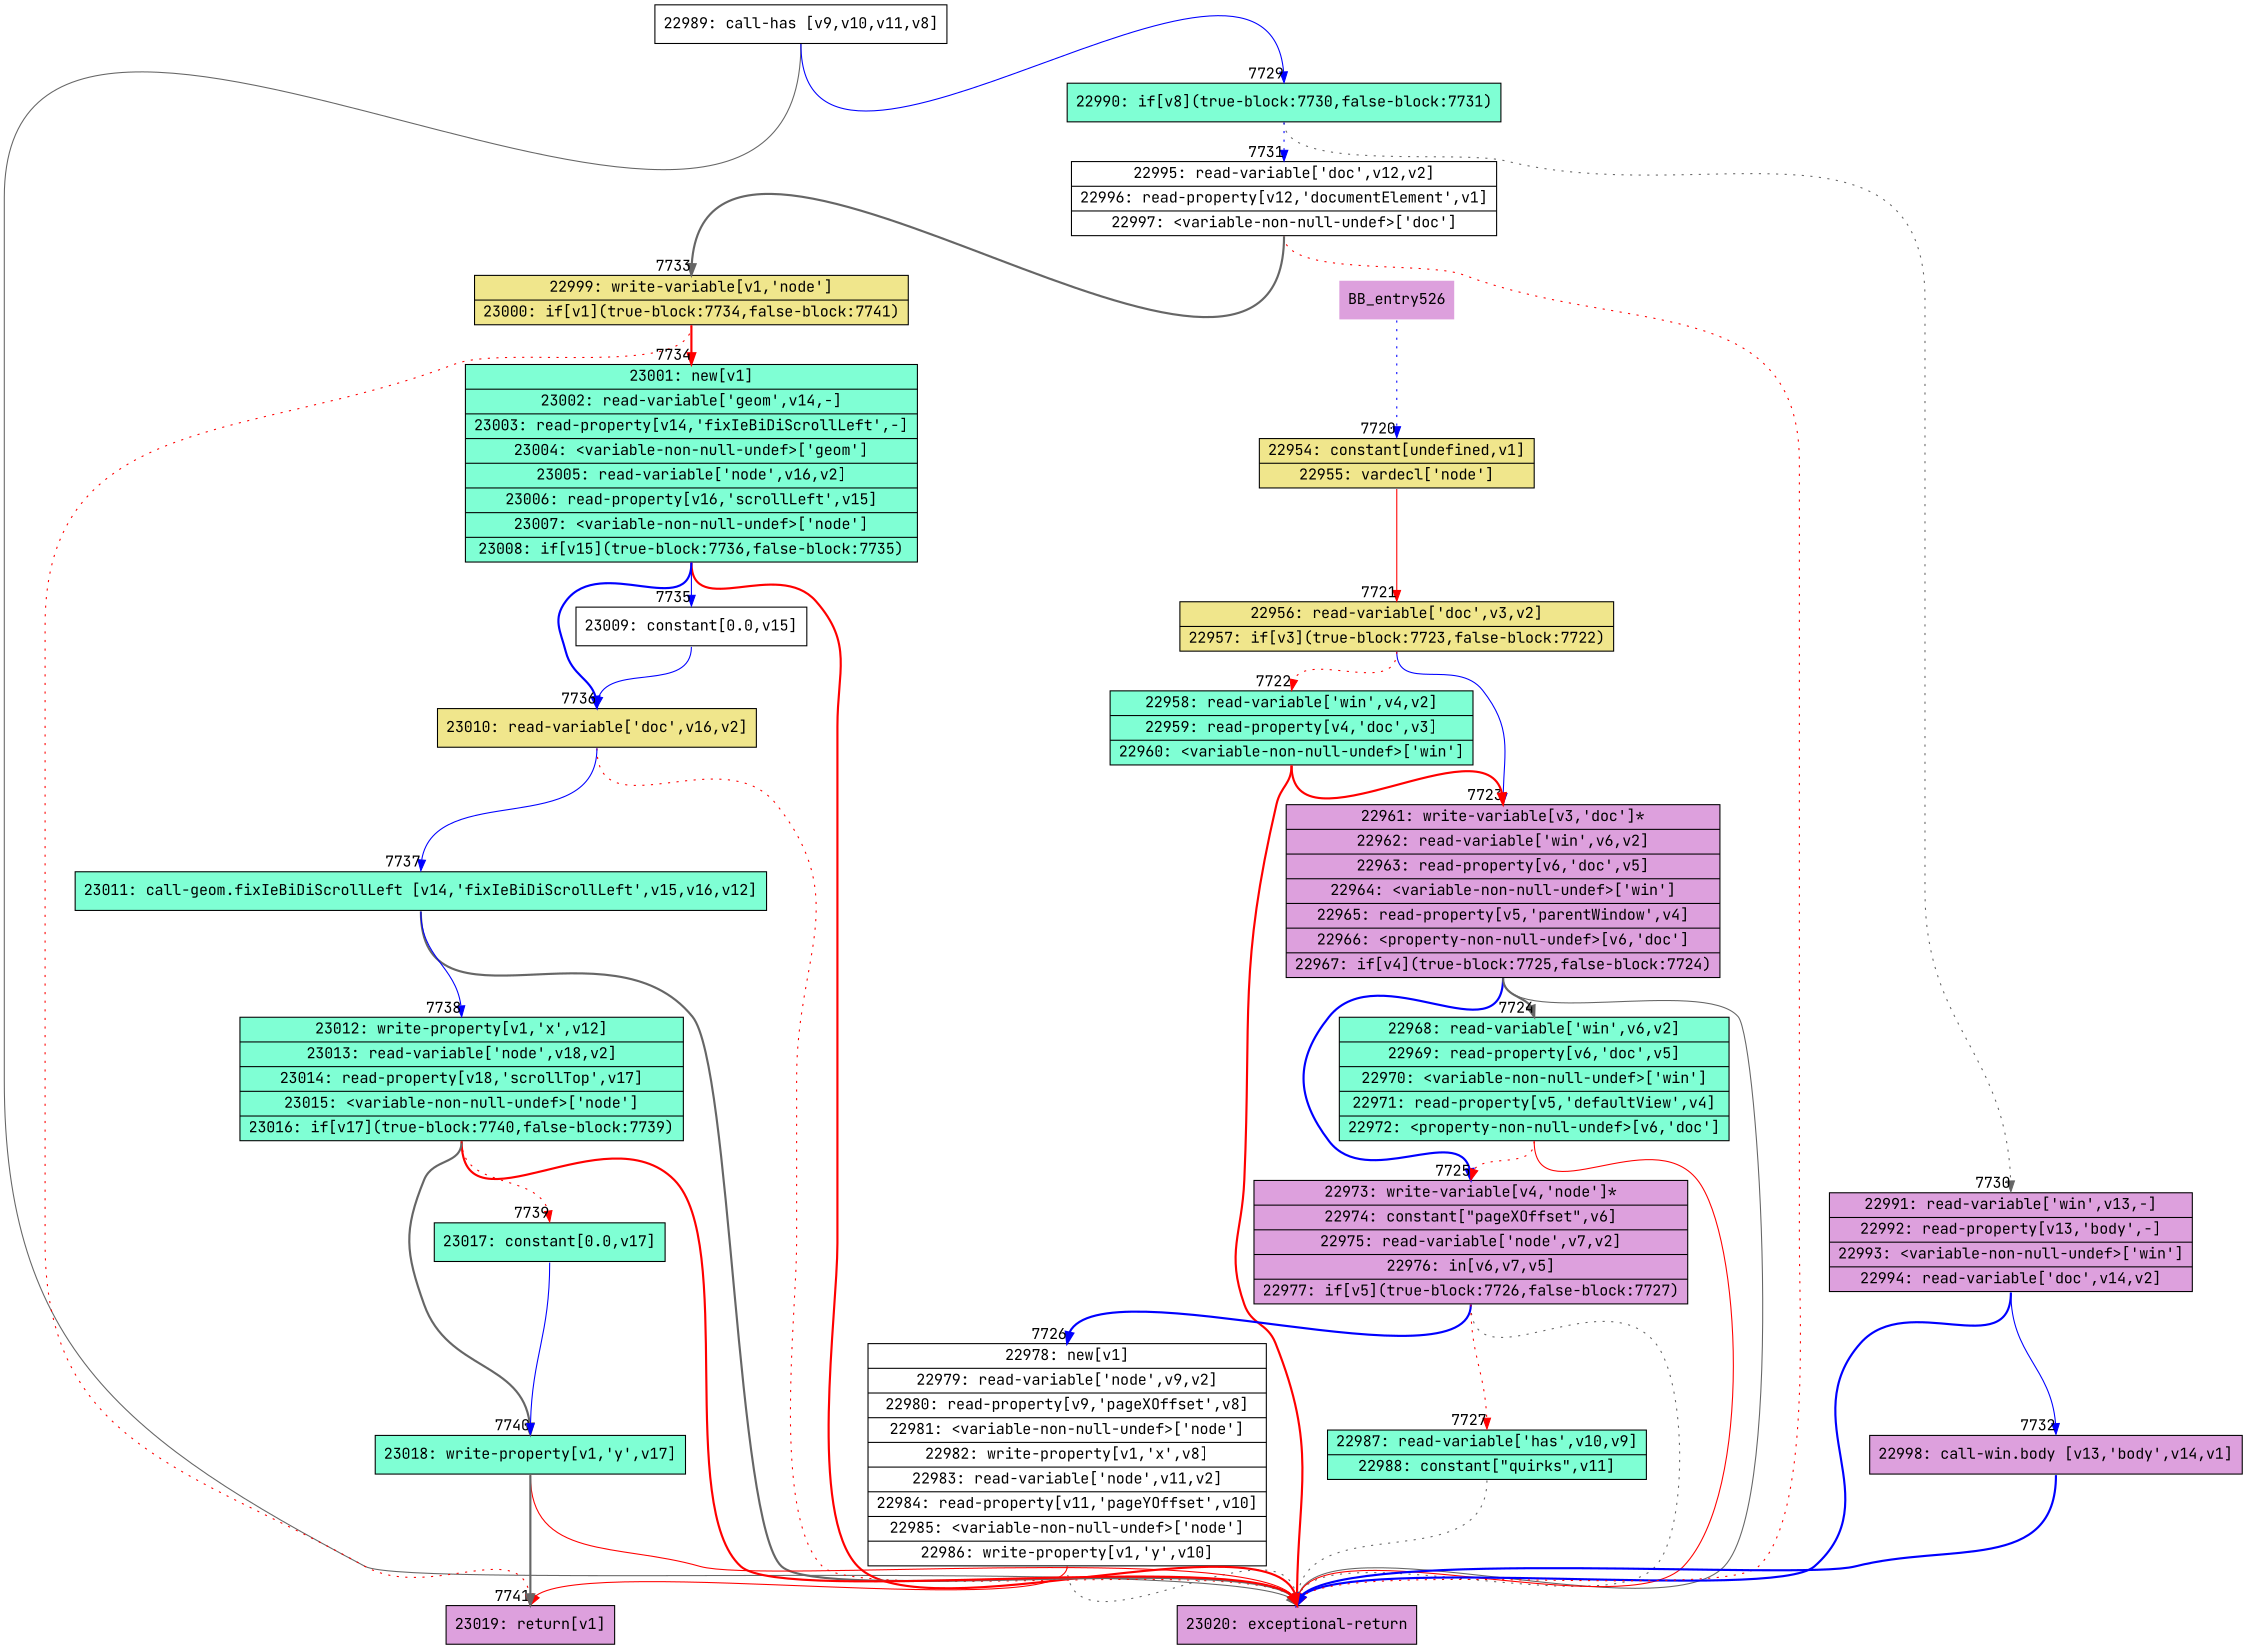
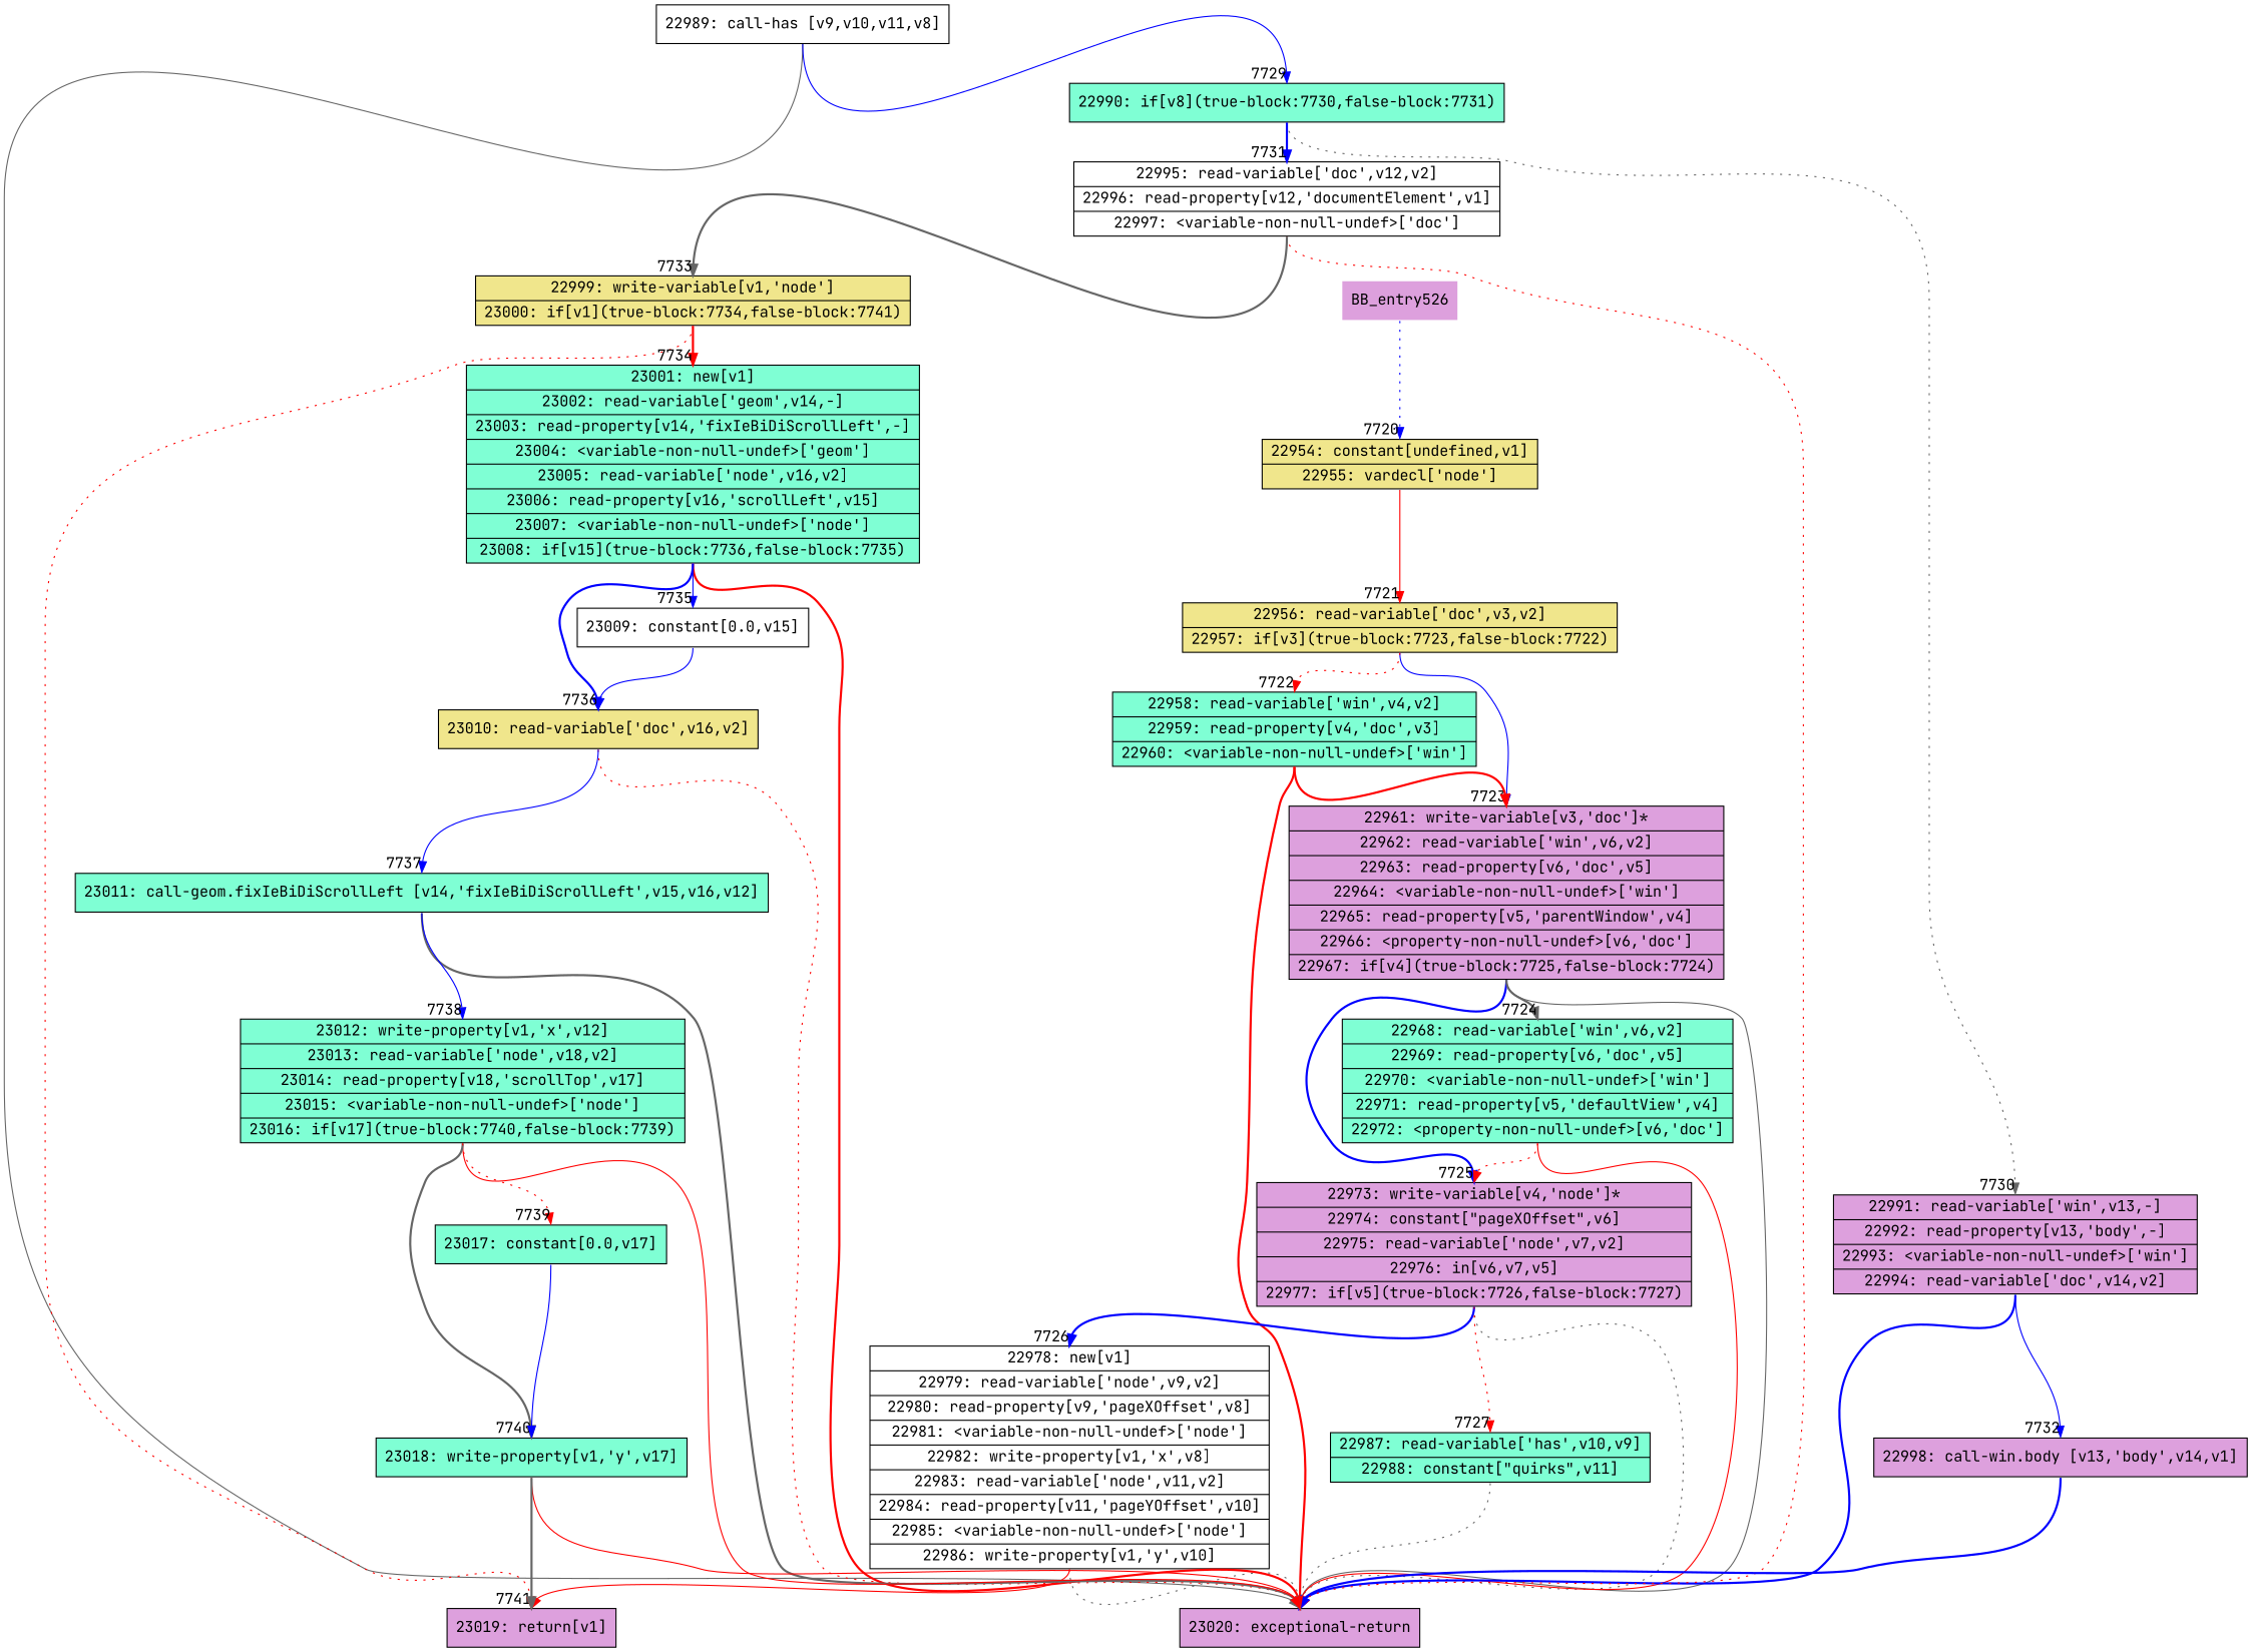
  digraph {
    fontname="JetBrains Mono"
    rankdir=TD
    node [fillcolor=aquamarine fontname="JetBrains Mono" shape=record style=filled]
    edge [color=red fontname="JetBrains Mono" headport=n style=bold tailport=s]
    BB_entry526 [fillcolor=plum shape=none]
    n2 [fillcolor=khaki label="{22954: constant[undefined,v1]|22955: vardecl['node']}"]
    n3 [fillcolor=khaki label="{22956: read-variable['doc',v3,v2]|22957: if[v3](true-block:7723,false-block:7722)}"]
    n4 [fillcolor=plum label="{22961: write-variable[v3,'doc']*|22962: read-variable['win',v6,v2]|22963: read-property[v6,'doc',v5]|22964: \<variable-non-null-undef\>['win']|22965: read-property[v5,'parentWindow',v4]|22966: \<property-non-null-undef\>[v6,'doc']|22967: if[v4](true-block:7725,false-block:7724)}"]
    n5 [label="{22958: read-variable['win',v4,v2]|22959: read-property[v4,'doc',v3]|22960: \<variable-non-null-undef\>['win']}"]
    n6 [fillcolor=plum label="{23020: exceptional-return}"]
    n7 [fillcolor=plum label="{22973: write-variable[v4,'node']*|22974: constant[\"pageXOffset\",v6]|22975: read-variable['node',v7,v2]|22976: in[v6,v7,v5]|22977: if[v5](true-block:7726,false-block:7727)}"]
    n8 [label="{22968: read-variable['win',v6,v2]|22969: read-property[v6,'doc',v5]|22970: \<variable-non-null-undef\>['win']|22971: read-property[v5,'defaultView',v4]|22972: \<property-non-null-undef\>[v6,'doc']}"]
    n9 [fillcolor=white label="{22978: new[v1]|22979: read-variable['node',v9,v2]|22980: read-property[v9,'pageXOffset',v8]|22981: \<variable-non-null-undef\>['node']|22982: write-property[v1,'x',v8]|22983: read-variable['node',v11,v2]|22984: read-property[v11,'pageYOffset',v10]|22985: \<variable-non-null-undef\>['node']|22986: write-property[v1,'y',v10]}"]
    n10 [label="{22987: read-variable['has',v10,v9]|22988: constant[\"quirks\",v11]}"]
    n11 [fillcolor=plum label="{23019: return[v1]}"]
    n12 [fillcolor=white label="{22989: call-has [v9,v10,v11,v8]}"]
    n13 [label="{22990: if[v8](true-block:7730,false-block:7731)}"]
    n14 [fillcolor=plum label="{22991: read-variable['win',v13,-]|22992: read-property[v13,'body',-]|22993: \<variable-non-null-undef\>['win']|22994: read-variable['doc',v14,v2]}"]
    n15 [fillcolor=white label="{22995: read-variable['doc',v12,v2]|22996: read-property[v12,'documentElement',v1]|22997: \<variable-non-null-undef\>['doc']}"]
    n16 [fillcolor=plum label="{22998: call-win.body [v13,'body',v14,v1]}"]
    n17 [fillcolor=khaki label="{22999: write-variable[v1,'node']|23000: if[v1](true-block:7734,false-block:7741)}"]
    n18 [label="{23001: new[v1]|23002: read-variable['geom',v14,-]|23003: read-property[v14,'fixIeBiDiScrollLeft',-]|23004: \<variable-non-null-undef\>['geom']|23005: read-variable['node',v16,v2]|23006: read-property[v16,'scrollLeft',v15]|23007: \<variable-non-null-undef\>['node']|23008: if[v15](true-block:7736,false-block:7735)}"]
    n19 [fillcolor=khaki label="{23010: read-variable['doc',v16,v2]}"]
    n20 [fillcolor=white label="{23009: constant[0.0,v15]}"]
    n21 [label="{23011: call-geom.fixIeBiDiScrollLeft [v14,'fixIeBiDiScrollLeft',v15,v16,v12]}"]
    n22 [label="{23012: write-property[v1,'x',v12]|23013: read-variable['node',v18,v2]|23014: read-property[v18,'scrollTop',v17]|23015: \<variable-non-null-undef\>['node']|23016: if[v17](true-block:7740,false-block:7739)}"]
    n23 [label="{23018: write-property[v1,'y',v17]}"]
    n24 [label="{23017: constant[0.0,v17]}"]
    BB_entry526 -> n2 [color=blue headlabel="    7720" style=dotted]
    n2 -> n3 [headlabel="      7721" style=solid]
    n3 -> n4 [color=blue headlabel="      7723" style=solid]
    n3 -> n5 [headlabel="      7722" style=dotted]
    n4 -> n6 [color=gray40 style=solid]
    n4 -> n7 [color=blue headlabel="      7725"]
    n4 -> n8 [color=gray40 headlabel="      7724"]
    n5 -> n4
    n5 -> n6
    n7 -> n6 [color=gray40 style=dotted]
    n7 -> n9 [color=blue headlabel="      7726"]
    n7 -> n10 [headlabel="      7727" style=dotted]
    n8 -> n6 [style=solid]
    n8 -> n7 [style=dotted]
    n9 -> n6 [color=gray40 style=dotted]
    n9 -> n11 [headlabel="      7741" style=solid]
    n10 -> n6 [color=gray40 style=dotted]
    n12 -> n6 [color=gray40 style=solid]
    n12 -> n13 [color=blue headlabel="      7729" style=solid]
    n13 -> n14 [color=gray40 headlabel="      7730" style=dotted]
-   n13 -> n15 [color=blue headlabel="      7731" style=dotted]
+   n13 -> n15 [color=blue headlabel="      7731"]
    n14 -> n6 [color=blue]
    n14 -> n16 [color=blue headlabel="      7732" style=solid]
    n15 -> n6 [style=dotted]
    n15 -> n17 [color=gray40 headlabel="      7733"]
    n16 -> n6 [color=blue]
    n17 -> n11 [style=dotted]
    n17 -> n18 [headlabel="      7734"]
    n18 -> n6
    n18 -> n19 [color=blue headlabel="      7736"]
    n18 -> n20 [color=blue headlabel="      7735" style=solid]
    n19 -> n6 [style=dotted]
    n19 -> n21 [color=blue headlabel="      7737" style=solid]
    n20 -> n19 [color=blue style=solid]
    n21 -> n6 [color=gray40]
    n21 -> n22 [color=blue headlabel="      7738" style=solid]
-   n22 -> n6
+   n22 -> n6 [style=solid]
    n22 -> n23 [color=gray40 headlabel="      7740"]
    n22 -> n24 [headlabel="      7739" style=dotted]
    n23 -> n6 [style=solid]
    n23 -> n11 [color=gray40]
    n24 -> n23 [color=blue style=solid]
  }
